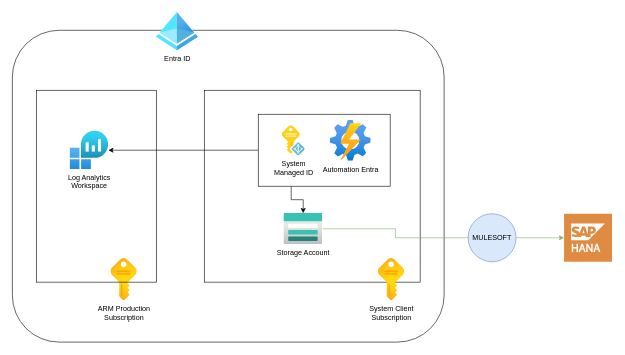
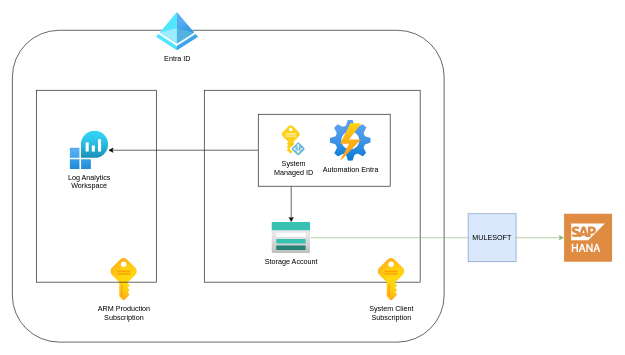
  <mxCell id="0" />
  <mxCell id="1" parent="0" />
  <mxCell id="2" value="" style="rounded=1;whiteSpace=wrap;html=1;" parent="1" vertex="1"><mxGeometry x="20" y="50" width="720" height="520" as="geometry" /></mxCell>
  <mxCell id="3" value="" style="rounded=0;whiteSpace=wrap;html=1;" parent="1" vertex="1"><mxGeometry x="340" y="150" width="360" height="320" as="geometry" /></mxCell>
  <mxCell id="4" value="ARM Production&lt;br&gt;Subscription" style="image;aspect=fixed;html=1;points=[];align=center;fontSize=12;image=img/lib/azure2/general/Subscriptions.svg;imageBackground=none;" parent="1" vertex="1"><mxGeometry x="184" y="430" width="44" height="71" as="geometry" /></mxCell>
  <mxCell id="5" value="System Client&lt;br&gt;Subscription" style="image;aspect=fixed;html=1;points=[];align=center;fontSize=12;image=img/lib/azure2/general/Subscriptions.svg;" parent="1" vertex="1"><mxGeometry x="630" y="430" width="44" height="71" as="geometry" /></mxCell>
  <mxCell id="6" style="edgeStyle=orthogonalEdgeStyle;rounded=0;orthogonalLoop=1;jettySize=auto;html=1;exitX=0.25;exitY=1;exitDx=0;exitDy=0;" parent="1" source="9" target="12" edge="1"><mxGeometry relative="1" as="geometry" /></mxCell>
  <mxCell id="7" value="" style="rounded=0;whiteSpace=wrap;html=1;fillColor=none;" parent="1" vertex="1"><mxGeometry x="60" y="150" width="200" height="320" as="geometry" /></mxCell>
  <mxCell id="8" style="edgeStyle=orthogonalEdgeStyle;rounded=0;orthogonalLoop=1;jettySize=auto;html=1;exitX=0;exitY=0.5;exitDx=0;exitDy=0;" parent="1" source="9" target="13" edge="1"><mxGeometry relative="1" as="geometry" /></mxCell>
  <mxCell id="9" value="" style="rounded=0;whiteSpace=wrap;html=1;" parent="1" vertex="1"><mxGeometry x="430" y="190" width="220" height="120" as="geometry" /></mxCell>
  <mxCell id="10" value="System&lt;br&gt;Managed ID" style="image;sketch=0;aspect=fixed;html=1;points=[];align=center;fontSize=12;image=img/lib/mscae/Managed_Identities.svg;" parent="1" vertex="1"><mxGeometry x="470" y="209" width="38" height="50" as="geometry" /></mxCell>
  <mxCell id="11" value="Automation Entra" style="image;aspect=fixed;html=1;points=[];align=center;fontSize=12;image=img/lib/azure2/management_governance/Automation_Accounts.svg;" parent="1" vertex="1"><mxGeometry x="550" y="200" width="68" height="68" as="geometry" /></mxCell>
- <mxCell id="12" value="Storage Account" style="image;aspect=fixed;html=1;points=[];align=center;fontSize=12;image=img/lib/azure2/storage/Storage_Accounts.svg;" parent="1" vertex="1"><mxGeometry x="472.5" y="355" width="65" height="52" as="geometry" /></mxCell>
+ <mxCell id="12" value="Storage Account" style="image;aspect=fixed;html=1;points=[];align=center;fontSize=12;image=img/lib/azure2/storage/Storage_Accounts.svg;" parent="1" vertex="1"><mxGeometry x="452.5" y="370" width="65" height="52" as="geometry" /></mxCell>
  <mxCell id="13" value="Log Analytics&lt;br&gt;Workspace" style="image;aspect=fixed;html=1;points=[];align=center;fontSize=12;image=img/lib/azure2/management_governance/Log_Analytics_Workspaces.svg;" parent="1" vertex="1"><mxGeometry x="116" y="218" width="64" height="64" as="geometry" /></mxCell>
  <mxCell id="14" value="Entra ID" style="image;aspect=fixed;html=1;points=[];align=center;fontSize=12;image=img/lib/azure2/identity/Azure_Active_Directory.svg;" parent="1" vertex="1"><mxGeometry x="260" y="20" width="70" height="64" as="geometry" /></mxCell>
- <mxCell id="15" value="MULESOFT" style="ellipse;whiteSpace=wrap;html=1;aspect=fixed;fillColor=#dae8fc;strokeColor=#6c8ebf;" parent="1" vertex="1"><mxGeometry x="780" y="356" width="80" height="80" as="geometry" /></mxCell>
+ <mxCell id="15" value="MULESOFT" style="whiteSpace=wrap;html=1;aspect=fixed;fillColor=#dae8fc;strokeColor=#6c8ebf;rounded=0;" parent="1" vertex="1"><mxGeometry x="780" y="356" width="80" height="80" as="geometry" /></mxCell>
  <mxCell id="16" value="" style="sketch=0;pointerEvents=1;shadow=0;dashed=0;html=1;strokeColor=none;fillColor=#DF8C42;labelPosition=center;verticalLabelPosition=bottom;verticalAlign=top;align=center;outlineConnect=0;shape=mxgraph.veeam2.sap_hana;" parent="1" vertex="1"><mxGeometry x="940" y="356" width="80" height="80" as="geometry" /></mxCell>
  <mxCell id="17" style="edgeStyle=orthogonalEdgeStyle;rounded=0;orthogonalLoop=1;jettySize=auto;html=1;entryX=0;entryY=0.5;entryDx=0;entryDy=0;fillColor=#d5e8d4;strokeColor=#82b366;endArrow=none;" parent="1" source="12" target="15" edge="1"><mxGeometry relative="1" as="geometry"><mxPoint x="760" y="400" as="sourcePoint" /><mxPoint x="495" y="380" as="targetPoint" /></mxGeometry></mxCell>
  <mxCell id="18" style="edgeStyle=orthogonalEdgeStyle;rounded=0;orthogonalLoop=1;jettySize=auto;html=1;fillColor=#d5e8d4;strokeColor=#82b366;exitX=1;exitY=0.5;exitDx=0;exitDy=0;" parent="1" source="15" target="16" edge="1"><mxGeometry relative="1" as="geometry"><mxPoint x="860" y="420" as="sourcePoint" /><mxPoint x="1122" y="420" as="targetPoint" /></mxGeometry></mxCell>
